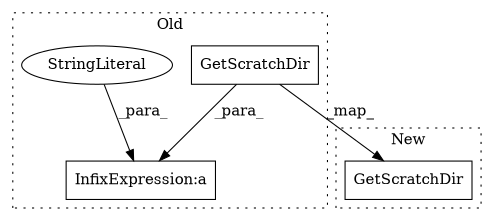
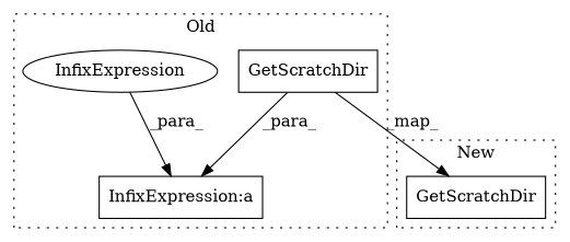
  digraph {
    node [a=32 l=15 shape=box]
    n1 [label=GetScratchDir s=3129]
    n2 [a=27 l=8 label="InfixExpression:a" s=3118]
-   n3 [a=45 l=22 label=StringLiteral s=3096 shape=ellipse]
+   n3 [a=45 l=22 label=InfixExpression s=3096 shape=ellipse]
    n4 [label=GetScratchDir s=7153]
    subgraph cluster_1 {
      label=Old
      style=dotted
      n1
      n2
      n3
    }
    subgraph cluster_2 {
      label=New
      style=dotted
      n4
    }
    n1 -> n2 [label=_para_]
    n1 -> n4 [label=_map_]
    n3 -> n2 [label=_para_]
  }
